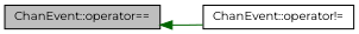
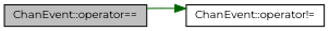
  digraph {
    rankdir=LR
    fontname=Montserrat
    node [color=black fontname=Montserrat fontsize=10 shape=record style=filled]
    n1 [fillcolor=grey75 fontcolor=black height=0.2 label="ChanEvent::operator==" width=0.4]
    n2 [fillcolor=white height=0.2 label="ChanEvent::operator!=" width=0.4]
-   n1 -> n2 [color=darkgreen dir=back fontname=Montserrat fontsize=10 labelfontname=Helvetica labelfontsize=10 style=solid]
+   n2 -> n1 [color=darkgreen dir=back fontname=Montserrat fontsize=10 labelfontname=Helvetica labelfontsize=10 style=solid]
  }
